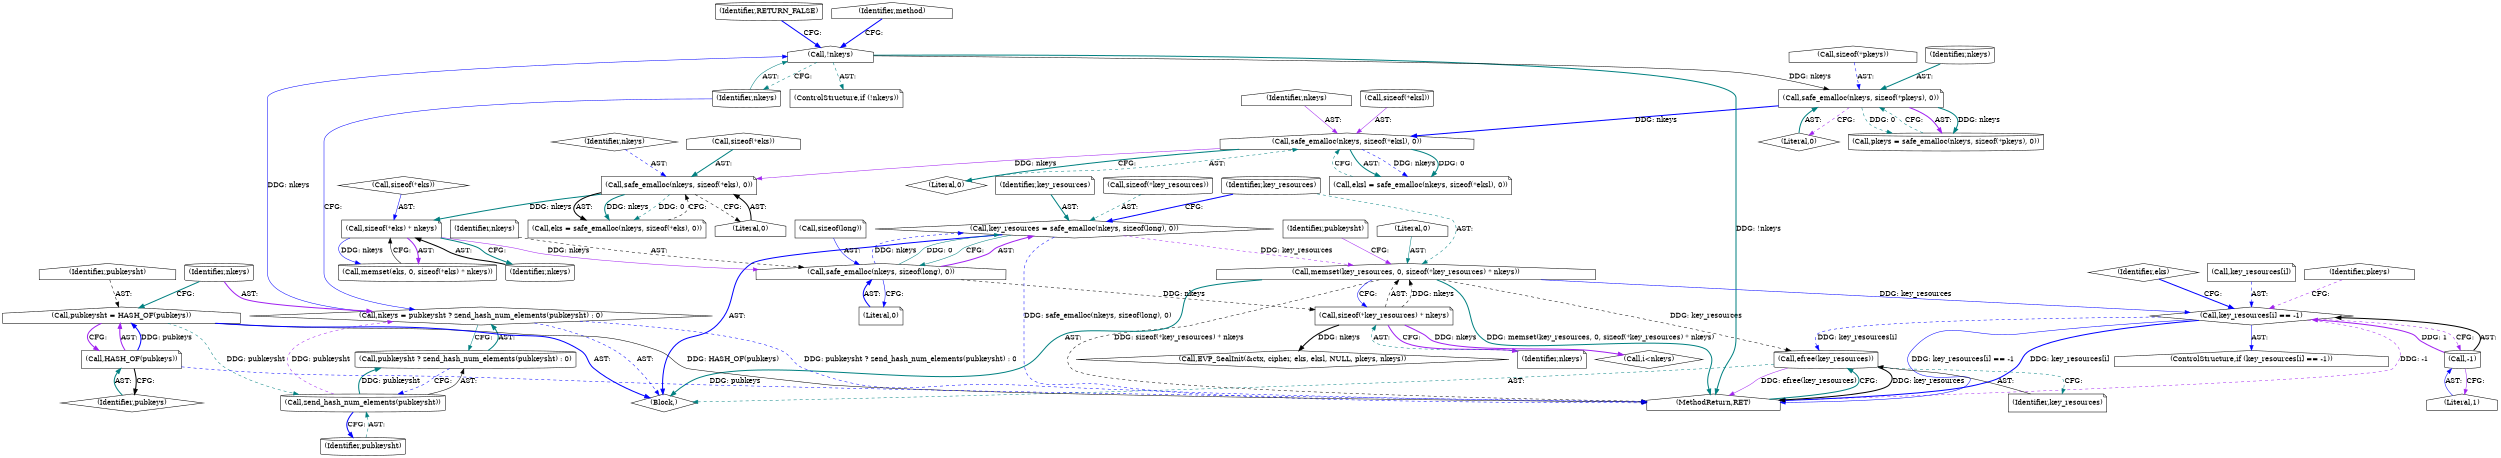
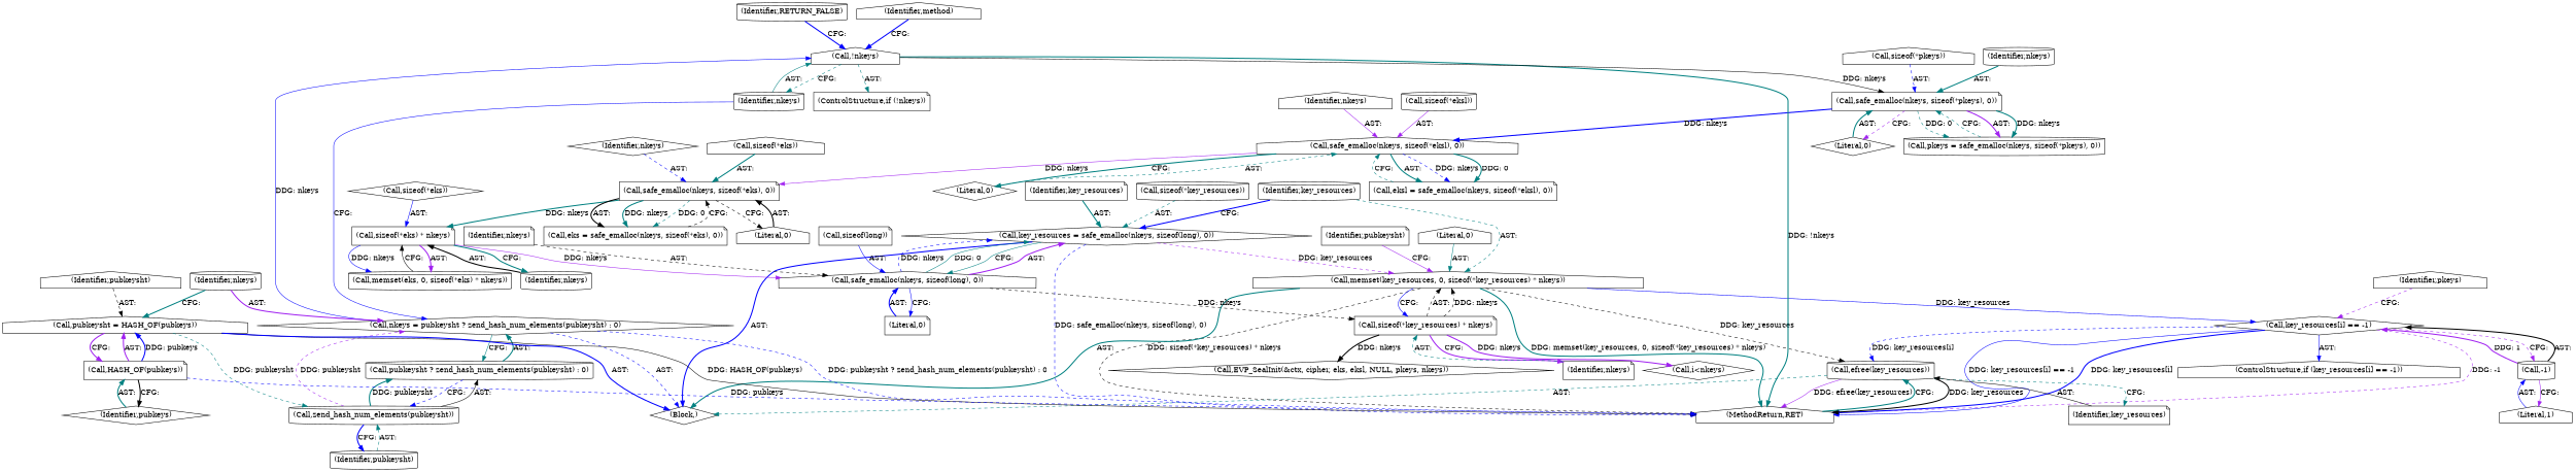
  digraph {
    node [shape=house]
    edge [color=teal style=bold]
    n1 [label="(Call,key_resources[i] == -1)" shape=diamond]
    n2 [label="(Call,-1)" shape=cylinder]
    n3 [label="(Call,efree(key_resources))" shape=cylinder]
    n4 [label="(MethodReturn,RET)"]
    n5 [label="(ControlStructure,if (key_resources[i] == -1))"]
    n6 [label="(Literal,1)"]
    n7 [label="(Block,)" shape=diamond]
    n8 [label="(Identifier,key_resources)" shape=note]
    n9 [label="(Call,memset(key_resources, 0, sizeof(*key_resources) * nkeys))"]
    n10 [label="(Call,sizeof(*key_resources) * nkeys)" shape=note]
    n11 [label="(Identifier,nkeys)" shape=note]
    n12 [label="(Call,EVP_SealInit(&ctx, cipher, eks, eksl, NULL, pkeys, nkeys))" shape=diamond]
    n13 [label="(Call,i<nkeys)" shape=diamond]
    n14 [label="(Call,key_resources = safe_emalloc(nkeys, sizeof(long), 0))" shape=diamond]
    n15 [label="(Call,safe_emalloc(nkeys, sizeof(long), 0))"]
    n16 [label="(Literal,0)" shape=note]
    n17 [label="(Call,sizeof(*eks) * nkeys)" shape=note]
    n18 [label="(Identifier,nkeys)" shape=cylinder]
    n19 [label="(Call,memset(eks, 0, sizeof(*eks) * nkeys))" shape=cylinder]
    n20 [label="(Call,safe_emalloc(nkeys, sizeof(*eks), 0))" shape=note]
    n21 [label="(Call,eks = safe_emalloc(nkeys, sizeof(*eks), 0))" shape=note]
    n22 [label="(Literal,0)"]
    n23 [label="(Call,safe_emalloc(nkeys, sizeof(*eksl), 0))"]
    n24 [label="(Literal,0)" shape=diamond]
    n25 [label="(Call,eksl = safe_emalloc(nkeys, sizeof(*eksl), 0))" shape=note]
    n26 [label="(Call,safe_emalloc(nkeys, sizeof(*pkeys), 0))" shape=note]
    n27 [label="(Literal,0)" shape=diamond]
    n28 [label="(Call,pkeys = safe_emalloc(nkeys, sizeof(*pkeys), 0))" shape=cylinder]
    n29 [label="(Call,!nkeys)"]
    n30 [label="(Identifier,nkeys)" shape=cylinder]
    n31 [label="(ControlStructure,if (!nkeys))" shape=note]
    n32 [label="(Call,nkeys = pubkeysht ? zend_hash_num_elements(pubkeysht) : 0)" shape=diamond]
    n33 [label="(Call,pubkeysht ? zend_hash_num_elements(pubkeysht) : 0)" shape=cylinder]
    n34 [label="(Call,zend_hash_num_elements(pubkeysht))" shape=cylinder]
    n35 [label="(Identifier,pubkeysht)" shape=cylinder]
    n36 [label="(Call,pubkeysht = HASH_OF(pubkeys))"]
    n37 [label="(Call,HASH_OF(pubkeys))" shape=note]
    n38 [label="(Identifier,pubkeys)" shape=diamond]
    n39 [label="(Identifier,pkeys)"]
    n40 [label="(Identifier,key_resources)" shape=note]
-   n41 [label="(Identifier,eks)" shape=diamond]
    n42 [label="(Identifier,RETURN_FALSE)" shape=cylinder]
    n43 [label="(Identifier,nkeys)" shape=cylinder]
    n44 [label="(Call,sizeof(*pkeys))"]
    n45 [label="(Identifier,pubkeysht)"]
    n46 [label="(Call,sizeof(*eks))"]
    n47 [label="(Identifier,pubkeysht)" shape=note]
    n48 [label="(Identifier,method)"]
    n49 [label="(Call,sizeof(*key_resources))" shape=cylinder]
    n50 [label="(Identifier,key_resources)" shape=cylinder]
-   n51 [label="(Call,key_resources[i])" shape=note]
    n52 [label="(Literal,0)"]
    n53 [label="(Identifier,nkeys)" shape=note]
    n54 [label="(Identifier,nkeys)" shape=diamond]
    n55 [label="(Call,sizeof(*eksl))" shape=cylinder]
    n56 [label="(Call,sizeof(*eks))" shape=diamond]
    n57 [label="(Call,sizeof(long))" shape=note]
    n58 [label="(Identifier,nkeys)" shape=cylinder]
    n59 [label="(Identifier,nkeys)"]
    n1 -> n2 [color=purple label="CFG: " style=dashed]
    n1 -> n3 [color=blue label="DDG: key_resources[i]" style=dashed]
    n1 -> n4 [color=purple label="DDG: -1" style=dashed]
    n1 -> n4 [color=blue label="DDG: key_resources[i] == -1" style=solid]
    n1 -> n4 [color=blue label="DDG: key_resources[i]"]
    n1 -> n5 [color=blue label="AST: " style=solid]
    n2 -> n1 [color=black label="AST: "]
    n2 -> n1 [color=purple label="DDG: 1"]
    n2 -> n6 [color=purple label="CFG: " style=solid]
    n3 -> n4 [color=black label="DDG: key_resources"]
    n3 -> n4 [color=purple label="DDG: efree(key_resources)" style=solid]
    n3 -> n7 [label="AST: " style=dashed]
    n3 -> n8 [label="CFG: " style=dashed]
    n4 -> n3 [label="CFG: "]
    n6 -> n2 [color=blue label="AST: " style=solid]
    n8 -> n3 [color=black label="AST: " style=solid]
    n9 -> n1 [color=blue label="DDG: key_resources" style=solid]
    n9 -> n3 [color=black label="DDG: key_resources" style=dashed]
    n9 -> n4 [label="DDG: memset(key_resources, 0, sizeof(*key_resources) * nkeys)"]
    n9 -> n4 [color=black label="DDG: sizeof(*key_resources) * nkeys" style=dashed]
    n9 -> n7 [label="AST: "]
    n9 -> n10 [color=blue label="CFG: " style=solid]
    n10 -> n9 [color=black label="AST: " style=dashed]
    n10 -> n9 [color=black label="DDG: nkeys" style=dashed]
    n10 -> n11 [color=purple label="CFG: "]
    n10 -> n12 [color=black label="DDG: nkeys"]
    n10 -> n13 [color=purple label="DDG: nkeys"]
    n11 -> n10 [label="AST: " style=dashed]
    n14 -> n4 [color=blue label="DDG: safe_emalloc(nkeys, sizeof(long), 0)" style=dashed]
    n14 -> n7 [color=blue label="AST: "]
    n14 -> n9 [color=purple label="DDG: key_resources" style=dashed]
    n14 -> n15 [label="CFG: " style=solid]
    n15 -> n10 [color=black label="DDG: nkeys" style=dashed]
    n15 -> n14 [color=purple label="AST: "]
    n15 -> n14 [color=blue label="DDG: nkeys" style=dashed]
    n15 -> n14 [label="DDG: 0" style=solid]
    n15 -> n16 [color=blue label="CFG: " style=solid]
    n16 -> n15 [color=blue label="AST: "]
    n17 -> n15 [color=purple label="DDG: nkeys" style=solid]
    n17 -> n18 [label="CFG: "]
    n17 -> n19 [color=purple label="AST: "]
    n17 -> n19 [color=blue label="DDG: nkeys" style=solid]
    n18 -> n17 [color=black label="AST: "]
    n19 -> n17 [color=black label="CFG: " style=solid]
    n20 -> n17 [label="DDG: nkeys"]
    n20 -> n21 [color=black label="AST: "]
    n20 -> n21 [label="DDG: nkeys"]
    n20 -> n21 [label="DDG: 0" style=dashed]
    n20 -> n22 [color=black label="CFG: " style=dashed]
    n21 -> n20 [color=black label="CFG: " style=dashed]
    n22 -> n20 [color=black label="AST: "]
    n23 -> n20 [color=purple label="DDG: nkeys" style=solid]
    n23 -> n24 [label="CFG: "]
    n23 -> n25 [label="AST: "]
    n23 -> n25 [color=blue label="DDG: nkeys" style=dashed]
    n23 -> n25 [label="DDG: 0"]
    n24 -> n23 [label="AST: " style=dashed]
    n25 -> n23 [label="CFG: " style=dashed]
    n26 -> n23 [color=blue label="DDG: nkeys"]
    n26 -> n27 [color=purple label="CFG: " style=dashed]
    n26 -> n28 [color=purple label="AST: "]
    n26 -> n28 [label="DDG: nkeys"]
    n26 -> n28 [label="DDG: 0" style=dashed]
    n27 -> n26 [label="AST: "]
    n28 -> n26 [label="CFG: " style=dashed]
    n29 -> n4 [label="DDG: !nkeys"]
    n29 -> n26 [color=black label="DDG: nkeys" style=solid]
    n29 -> n30 [label="CFG: " style=dashed]
    n29 -> n31 [label="AST: " style=dashed]
    n30 -> n29 [label="AST: " style=solid]
    n30 -> n32 [color=blue label="CFG: " style=solid]
    n32 -> n4 [color=blue label="DDG: pubkeysht ? zend_hash_num_elements(pubkeysht) : 0" style=dashed]
    n32 -> n7 [color=blue label="AST: " style=dashed]
    n32 -> n29 [color=blue label="DDG: nkeys" style=solid]
    n32 -> n33 [label="CFG: " style=solid]
    n33 -> n32 [label="AST: "]
    n33 -> n34 [color=blue label="CFG: " style=dashed]
    n34 -> n32 [color=purple label="DDG: pubkeysht" style=dashed]
    n34 -> n33 [color=black label="AST: " style=solid]
    n34 -> n33 [label="DDG: pubkeysht"]
    n34 -> n35 [color=blue label="CFG: "]
    n35 -> n34 [label="AST: " style=dashed]
    n36 -> n4 [color=black label="DDG: HASH_OF(pubkeys)" style=solid]
    n36 -> n7 [color=blue label="AST: "]
    n36 -> n34 [label="DDG: pubkeysht" style=dashed]
    n36 -> n37 [color=purple label="CFG: "]
    n37 -> n4 [color=blue label="DDG: pubkeys" style=dashed]
    n37 -> n36 [color=purple label="AST: "]
    n37 -> n36 [color=blue label="DDG: pubkeys"]
    n37 -> n38 [color=black label="CFG: "]
    n38 -> n37 [label="AST: "]
    n39 -> n1 [color=purple label="CFG: " style=dashed]
    n40 -> n14 [label="AST: "]
-   n41 -> n1 [color=blue label="CFG: "]
    n42 -> n29 [color=blue label="CFG: "]
    n43 -> n32 [color=purple label="AST: "]
    n43 -> n36 [label="CFG: "]
    n44 -> n26 [color=blue label="AST: " style=dashed]
    n45 -> n36 [color=black label="AST: " style=dashed]
    n46 -> n20 [label="AST: "]
    n47 -> n9 [color=purple label="CFG: " style=solid]
    n48 -> n29 [color=blue label="CFG: "]
    n49 -> n14 [label="AST: " style=dashed]
    n50 -> n9 [label="AST: " style=dashed]
    n50 -> n14 [color=blue label="CFG: "]
-   n51 -> n1 [color=blue label="AST: " style=dashed]
    n52 -> n9 [label="AST: " style=solid]
    n53 -> n15 [color=black label="AST: " style=dashed]
    n54 -> n20 [color=blue label="AST: " style=dashed]
    n55 -> n23 [color=purple label="AST: " style=solid]
    n56 -> n17 [color=blue label="AST: " style=solid]
    n57 -> n15 [color=blue label="AST: " style=solid]
    n58 -> n26 [label="AST: "]
    n59 -> n23 [color=purple label="AST: " style=solid]
  }
